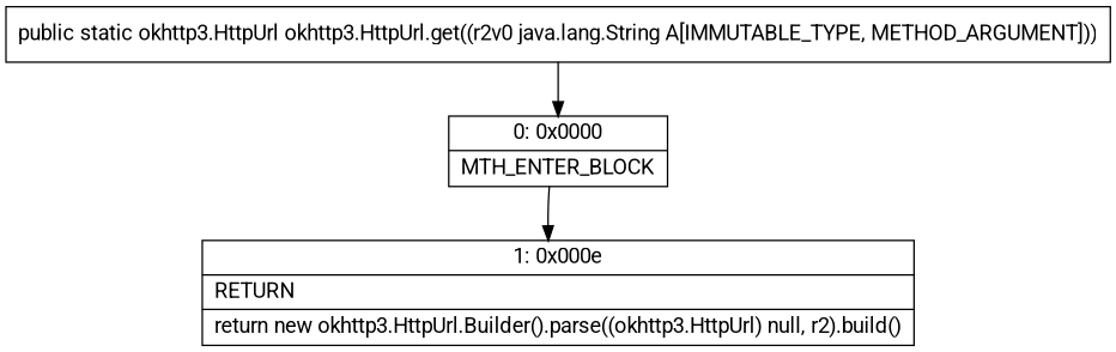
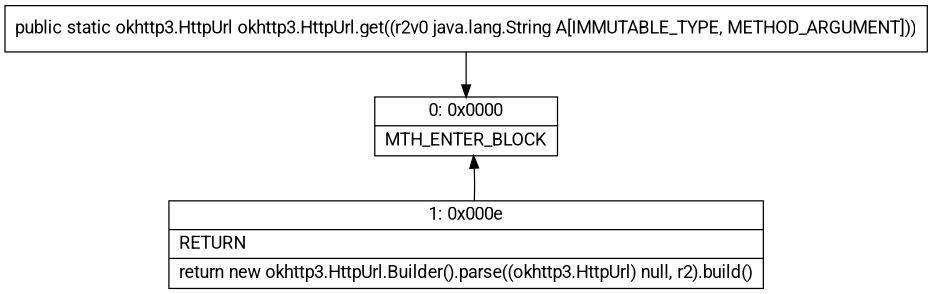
  digraph {
    fontname=Roboto
    node [shape=record fontname=Roboto]
    edge [fontname=Roboto]
    n1 [label="{0\:\ 0x0000|MTH_ENTER_BLOCK\l}"]
    n2 [label="{1\:\ 0x000e|RETURN\l|return new okhttp3.HttpUrl.Builder().parse((okhttp3.HttpUrl) null, r2).build()\l}"]
    n3 [label="{public static okhttp3.HttpUrl okhttp3.HttpUrl.get((r2v0 java.lang.String A[IMMUTABLE_TYPE, METHOD_ARGUMENT])) }"]
-   n1 -> n2
+   n2 -> n1
    n3 -> n1
  }
